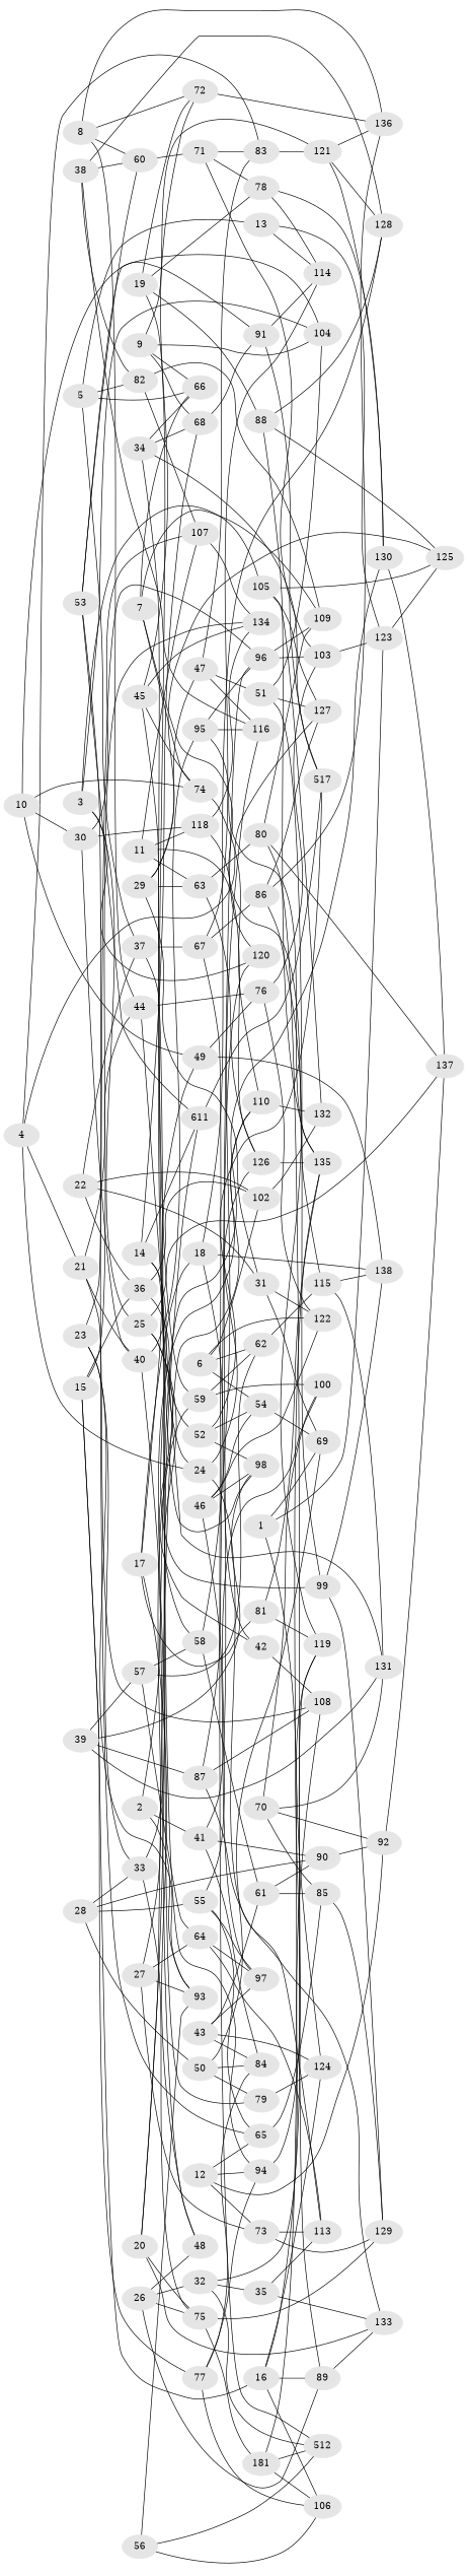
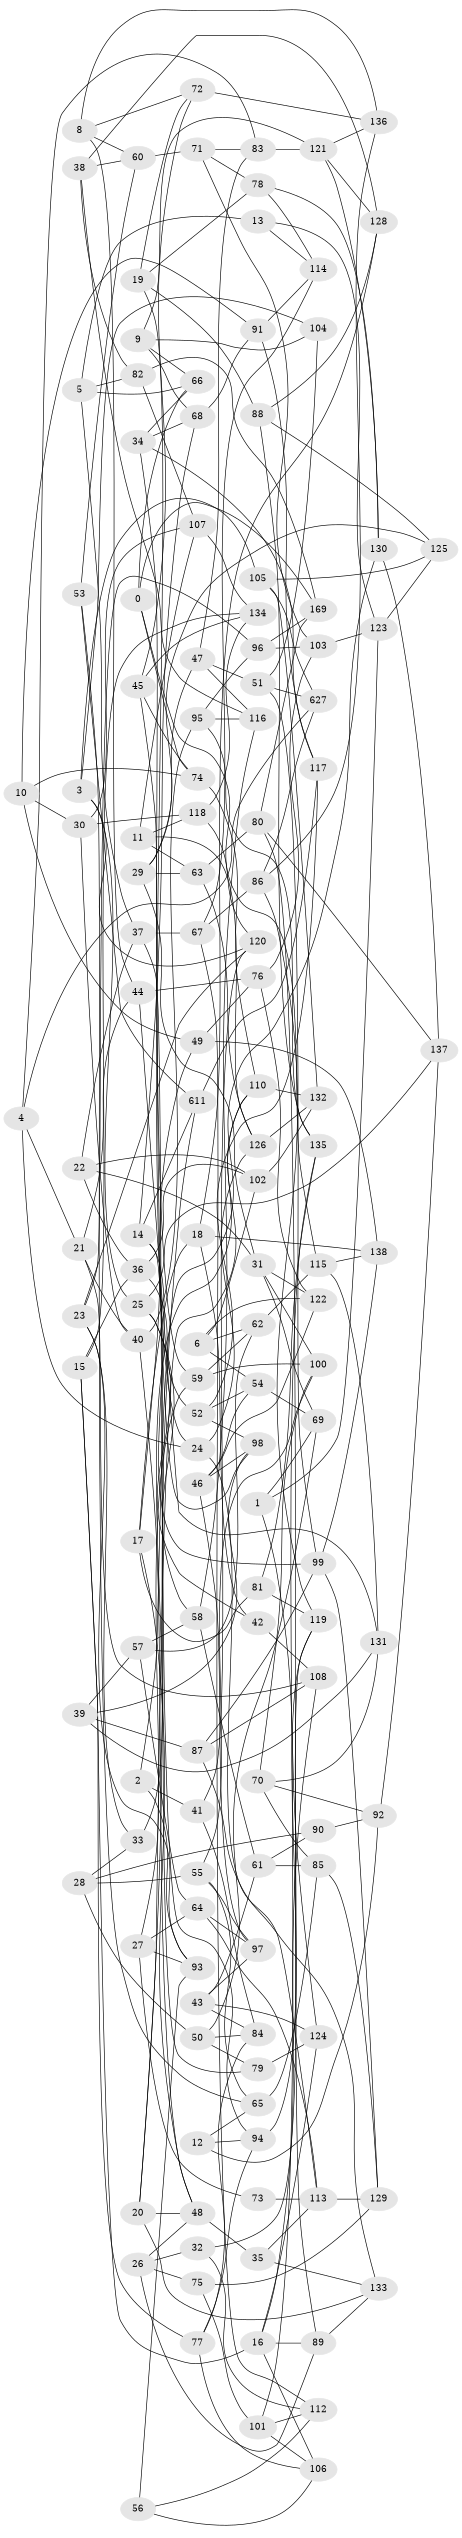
  graph {
    rankdir=LR
    node [color=gray90 style=filled]
    1
    69
    123
    124
    13
    114
    125
    2
    41
    93
    130
    120
    90
    84
    137
    3
    25
    104
    105
    42
    58
-   127
+   127 [label=627]
    132
    4
    21
    24
    83
    44
    108
    40
    126
    113
    121
    5
    37
    66
    82
    94
    67
-   109
+   109 [label=169]
    107
    6
    122
    54
    62
    102
    115
-   7
+   7 [label=0]
    74
    110
    138
    131
    8
    60
    72
    136
    76
    71
    9
    68
    91
    128
    10
    30
    49
    118
-   117 [label=517]
+   117
    11
    63
    80
    134
    12
    65
    73
    92
    85
    129
    119
    14
    79
    99
    n82 [label=611]
    15
    16
    36
    77
    89
    106
    52
    133
    17
    18
    48
    81
    135
    19
    78
    88
    20
    95
    22
    31
    100
    23
    33
    96
    75
    103
    116
    61
    26
    32
    35
-   112 [label=512]
-   101 [label=181]
+   112
+   101
    27
    59
    64
    97
    28
    50
    55
    29
    47
    51
    34
    98
    86
    38
    39
    57
    87
    43
    45
    46
    53
    56
    70
    1 -- 69
    1 -- 123
    1 -- 124
    123 -- 125
    13 -- 123
    13 -- 114
    2 -- 41
    2 -- 93
    2 -- 130
    41 -- 120
-   41 -- 90
    41 -- 84
    130 -- 137
    90 -- 92
    3 -- 120
    3 -- 25
    3 -- 104
    3 -- 105
    25 -- 137
    25 -- 42
    25 -- 58
    105 -- 125
    105 -- 127
    105 -- 132
    42 -- 108
    58 -- 116
    58 -- 61
    4 -- 127
    4 -- 21
    4 -- 24
    4 -- 83
    21 -- 44
    21 -- 108
    21 -- 40
    24 -- 126
    24 -- 113
    83 -- 121
    44 -- 131
    44 -- 76
    40 -- 48
    40 -- 95
-   126 -- 135
+   126 -- 132
    121 -- 130
    121 -- 136
    121 -- 128
    5 -- 13
    5 -- 37
    5 -- 66
    5 -- 82
    37 -- 94
    37 -- 67
    82 -- 109
    82 -- 107
    94 -- 119
    67 -- 114
    67 -- 112
    67 -- 86
    107 -- 134
    6 -- 122
    6 -- 54
    6 -- 62
    6 -- 102
    54 -- 69
    62 -- 115
    102 -- 132
    115 -- 138
    115 -- 131
    7 -- 66
    7 -- 109
    7 -- 115
    7 -- 74
    74 -- 110
    110 -- 132
    8 -- 44
    8 -- 60
    8 -- 72
    8 -- 136
    60 -- 71
    72 -- 136
    76 -- 122
    76 -- 103
    71 -- 83
    71 -- 78
    71 -- 103
    9 -- 104
    9 -- 121
    9 -- 66
    9 -- 68
    68 -- 91
    91 -- 114
    91 -- 117
    10 -- 74
    10 -- 91
    10 -- 30
    10 -- 49
    30 -- 40
    30 -- 107
    30 -- 118
    49 -- 138
    49 -- 76
    118 -- 120
    118 -- 134
    11 -- 126
    11 -- 107
    11 -- 118
    11 -- 63
    63 -- 126
    63 -- 80
    80 -- 137
    80 -- 109
    80 -- 89
    12 -- 94
    12 -- 65
-   12 -- 73
    12 -- 92
    65 -- 85
    73 -- 113
-   73 -- 129
+   113 -- 129
    92 -- 137
    85 -- 129
    14 -- 68
    14 -- 79
    14 -- 99
    14 -- n82
    79 -- 124
    99 -- 138
    99 -- 129
    n82 -- 117
    15 -- 134
    15 -- 16
    15 -- 36
    15 -- 77
    16 -- 124
    16 -- 108
    16 -- 89
    16 -- 106
    36 -- 102
    36 -- 52
    77 -- 84
    77 -- 94
    77 -- 106
    89 -- 133
    52 -- 54
    52 -- 117
    52 -- 98
    17 -- 49
    17 -- 18
    17 -- 48
    17 -- 81
    18 -- 42
    18 -- 138
    18 -- 128
    81 -- 119
    81 -- 135
    19 -- 24
    19 -- 72
    19 -- 78
    19 -- 88
    78 -- 114
    78 -- 130
    88 -- 125
    88 -- 128
    88 -- 135
    20 -- 110
    20 -- n82
    20 -- 133
-   20 -- 75
+   20 -- 48
    95 -- 135
    95 -- 96
    95 -- 116
    22 -- 37
    22 -- 102
    22 -- 36
    22 -- 31
    31 -- 69
    31 -- 122
+   31 -- 100
    23 -- 93
+   23 -- 120
    23 -- 33
    23 -- 96
    33 -- 110
-   33 -- 75
    96 -- 109
    96 -- 103
    75 -- 129
    75 -- 101
    103 -- 123
    61 -- 90
    61 -- 85
    26 -- 89
    26 -- 48
    26 -- 75
    26 -- 32
    32 -- 119
-   32 -- 35
+   48 -- 35
    32 -- 112
    35 -- 113
    35 -- 133
    101 -- 106
    101 -- 135
    101 -- 112
    27 -- 93
    27 -- 73
    27 -- 59
    27 -- 64
    59 -- 62
    59 -- 100
    64 -- 113
    64 -- 97
    28 -- 90
    28 -- 33
    28 -- 50
    28 -- 55
    50 -- 69
    50 -- 84
    50 -- 79
    55 -- 65
    55 -- 100
    55 -- 97
    29 -- 125
    29 -- 63
    29 -- 31
    29 -- 47
    47 -- 83
    47 -- 116
    47 -- 51
    51 -- 104
    51 -- 127
    51 -- 99
    34 -- 66
    34 -- 68
    34 -- 117
    34 -- 59
    86 -- 127
    86 -- 136
    86 -- 119
    38 -- 82
    38 -- 60
    38 -- 128
    38 -- 116
    39 -- 131
    39 -- 98
    39 -- 57
    39 -- 87
    57 -- 58
    57 -- 62
    57 -- 64
    87 -- 108
    87 -- 133
-   87 -- 96
+   87 -- 99
    43 -- 124
    43 -- 84
    43 -- 61
    43 -- 97
    45 -- 74
    45 -- 72
    45 -- 134
    45 -- 98
    46 -- 122
    46 -- 54
    46 -- 97
    46 -- 98
-   53 -- 104
    53 -- 60
    53 -- 65
    53 -- n82
    56 -- 93
    56 -- 106
    56 -- 112
    70 -- 131
    70 -- 92
    70 -- 85
    70 -- 100
  }
